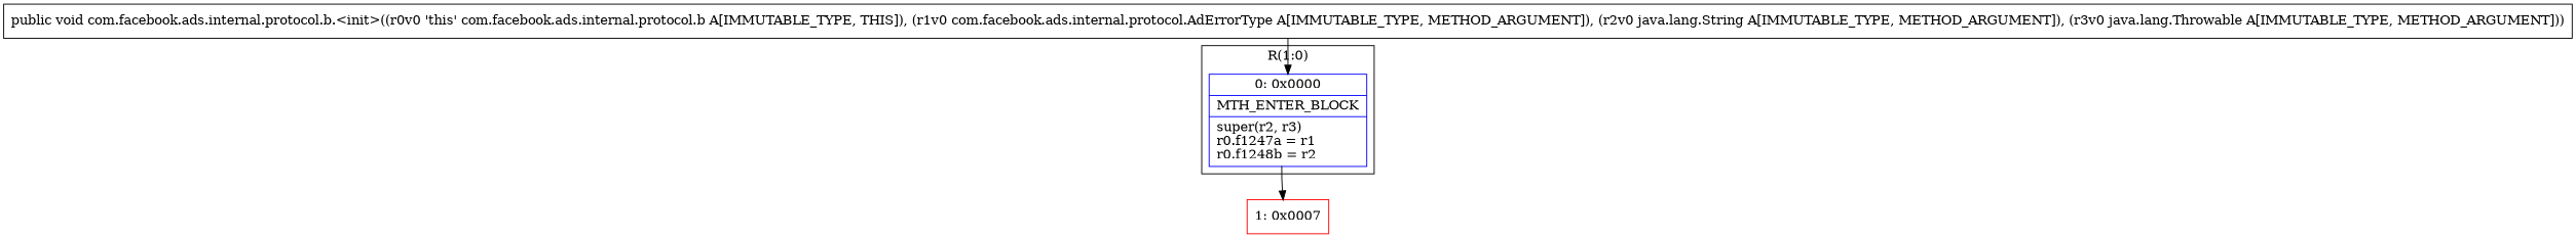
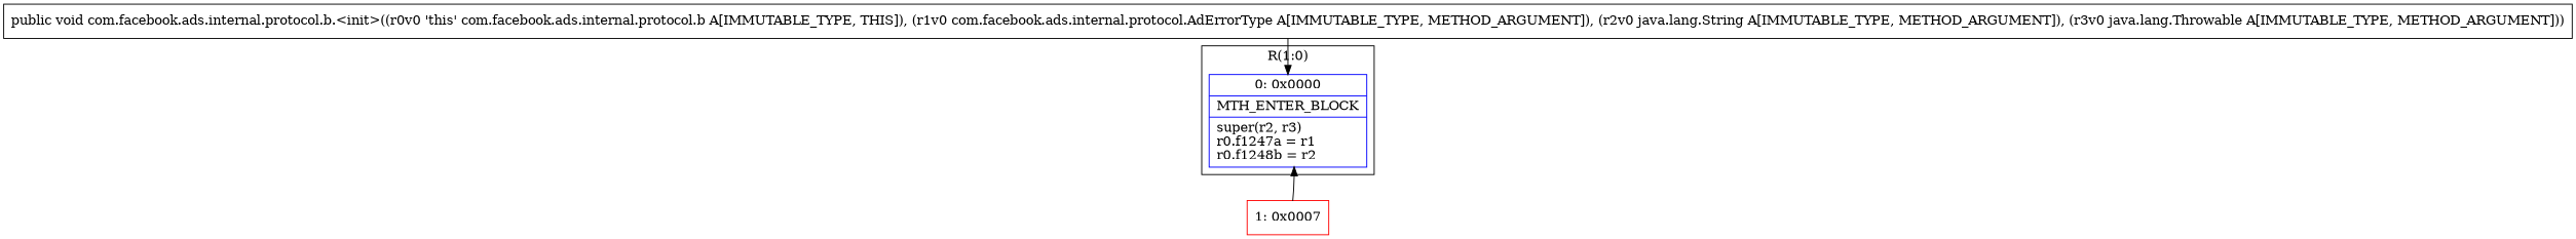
  digraph {
    node [shape=record]
    n1 [color=blue label="{0\:\ 0x0000|MTH_ENTER_BLOCK\l|super(r2, r3)\lr0.f1247a = r1\lr0.f1248b = r2\l}"]
    n2 [color=red label="{1\:\ 0x0007}"]
    n3 [label="{public void com.facebook.ads.internal.protocol.b.\<init\>((r0v0 'this' com.facebook.ads.internal.protocol.b A[IMMUTABLE_TYPE, THIS]), (r1v0 com.facebook.ads.internal.protocol.AdErrorType A[IMMUTABLE_TYPE, METHOD_ARGUMENT]), (r2v0 java.lang.String A[IMMUTABLE_TYPE, METHOD_ARGUMENT]), (r3v0 java.lang.Throwable A[IMMUTABLE_TYPE, METHOD_ARGUMENT])) }"]
    subgraph cluster_1 {
      label="R(1:0)"
      n1
    }
-   n1 -> n2
+   n2 -> n1
    n3 -> n1
  }
